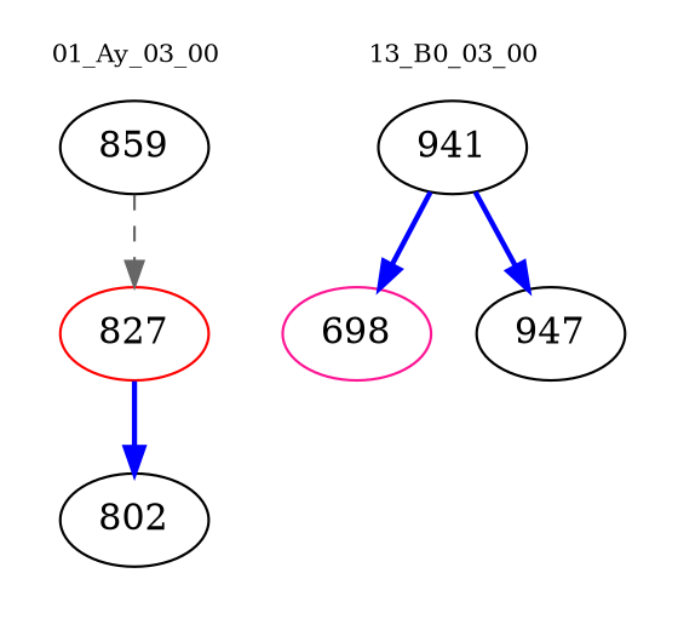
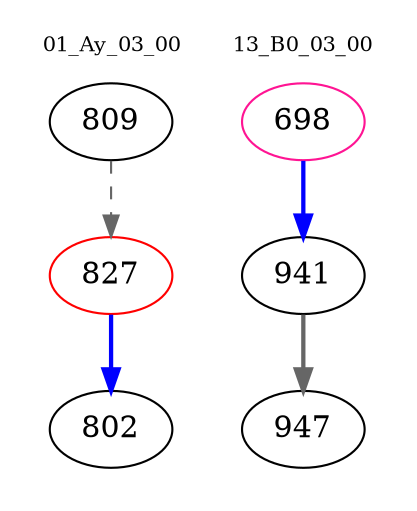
  digraph {
    node [color=black]
    edge [color=gray40 style=bold]
-   n1 [label=859]
+   n1 [label=809]
    n2 [label=802]
    n3 [color=red label=827]
    n4 [label=941]
    n5 [color=deeppink label=698]
    n6 [label=947]
    subgraph cluster_1 {
      color=white
      fontsize=10
      label="01_Ay_03_00"
      n1
      n2
      n3
    }
    subgraph cluster_2 {
      color=white
      fontsize=10
      label="13_B0_03_00"
      n4
      n5
      n6
    }
    n1 -> n3 [style=dashed]
    n3 -> n2 [color=blue]
-   n4 -> n5 [color=blue]
-   n4 -> n6 [color=blue]
+   n5 -> n4 [color=blue]
+   n4 -> n6
  }
